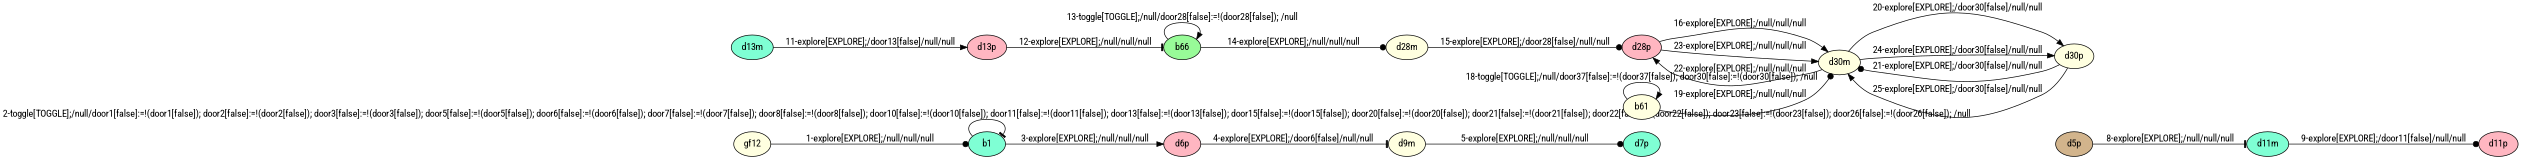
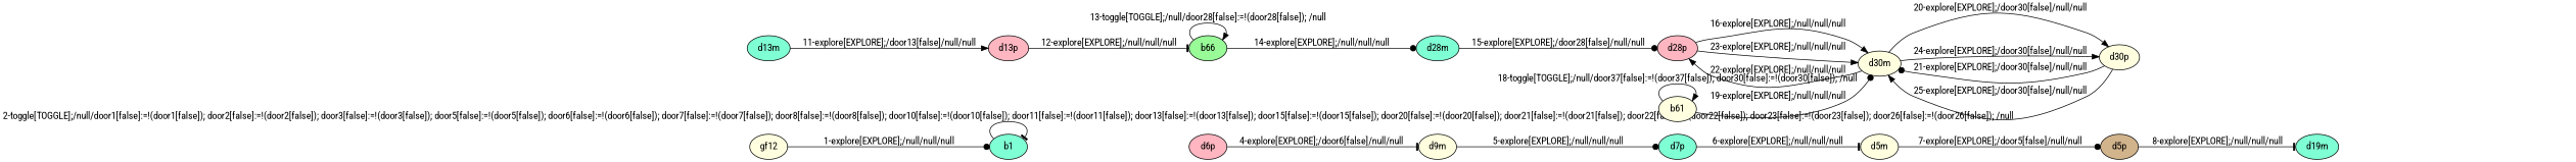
  digraph {
    fontname="Roboto Condensed"
    rankdir=LR
    node [fillcolor=lightyellow fontname="Roboto Condensed" style=filled]
    edge [arrowhead=normal fontname="Roboto Condensed"]
    b1 [fillcolor=aquamarine]
    gf12
    d6p [fillcolor=lightpink]
    n4 [label=d9m]
    n5 [fillcolor=aquamarine label=d7p]
+   d5m
    d5p [fillcolor=tan]
-   d11m [fillcolor=aquamarine]
-   d11p [fillcolor=lightpink]
+   d11m [fillcolor=aquamarine label=d19m]
    d13m [fillcolor=aquamarine]
    d13p [fillcolor=lightpink]
    b66 [fillcolor=palegreen]
-   d28m
+   d28m [fillcolor=aquamarine]
    d28p [fillcolor=lightpink]
    d30m
    d30p
    b61
    b1 -> b1 [arrowhead=tee label="2-toggle[TOGGLE];/null/door1[false]:=!(door1[false]); door2[false]:=!(door2[false]); door3[false]:=!(door3[false]); door5[false]:=!(door5[false]); door6[false]:=!(door6[false]); door7[false]:=!(door7[false]); door8[false]:=!(door8[false]); door10[false]:=!(door10[false]); door11[false]:=!(door11[false]); door13[false]:=!(door13[false]); door15[false]:=!(door15[false]); door20[false]:=!(door20[false]); door21[false]:=!(door21[false]); door22[false]:=!(door22[false]); door23[false]:=!(door23[false]); door26[false]:=!(door26[false]); /null"]
-   b1 -> d6p [label="3-explore[EXPLORE];/null/null/null"]
    gf12 -> b1 [arrowhead=dot label="1-explore[EXPLORE];/null/null/null"]
    d6p -> n4 [arrowhead=tee label="4-explore[EXPLORE];/door6[false]/null/null"]
    n4 -> n5 [arrowhead=dot label="5-explore[EXPLORE];/null/null/null"]
+   n5 -> d5m [arrowhead=tee label="6-explore[EXPLORE];/null/null/null"]
+   d5m -> d5p [arrowhead=dot label="7-explore[EXPLORE];/door5[false]/null/null"]
    d5p -> d11m [arrowhead=tee label="8-explore[EXPLORE];/null/null/null"]
-   d11m -> d11p [arrowhead=dot label="9-explore[EXPLORE];/door11[false]/null/null"]
    d13m -> d13p [label="11-explore[EXPLORE];/door13[false]/null/null"]
    d13p -> b66 [arrowhead=tee label="12-explore[EXPLORE];/null/null/null"]
    b66 -> b66 [label="13-toggle[TOGGLE];/null/door28[false]:=!(door28[false]); /null"]
    b66 -> d28m [arrowhead=dot label="14-explore[EXPLORE];/null/null/null"]
    d28m -> d28p [arrowhead=dot label="15-explore[EXPLORE];/door28[false]/null/null"]
    d28p -> d30m [label="16-explore[EXPLORE];/null/null/null"]
    d28p -> d30m [label="23-explore[EXPLORE];/null/null/null"]
    d30m -> d28p [label="22-explore[EXPLORE];/null/null/null"]
    d30m -> d30p [label="20-explore[EXPLORE];/door30[false]/null/null"]
    d30m -> d30p [label="24-explore[EXPLORE];/door30[false]/null/null"]
    d30p -> d30m [arrowhead=dot label="21-explore[EXPLORE];/door30[false]/null/null"]
    d30p -> d30m [label="25-explore[EXPLORE];/door30[false]/null/null"]
    b61 -> d30m [arrowhead=dot label="19-explore[EXPLORE];/null/null/null"]
    b61 -> b61 [label="18-toggle[TOGGLE];/null/door37[false]:=!(door37[false]); door30[false]:=!(door30[false]); /null"]
  }
